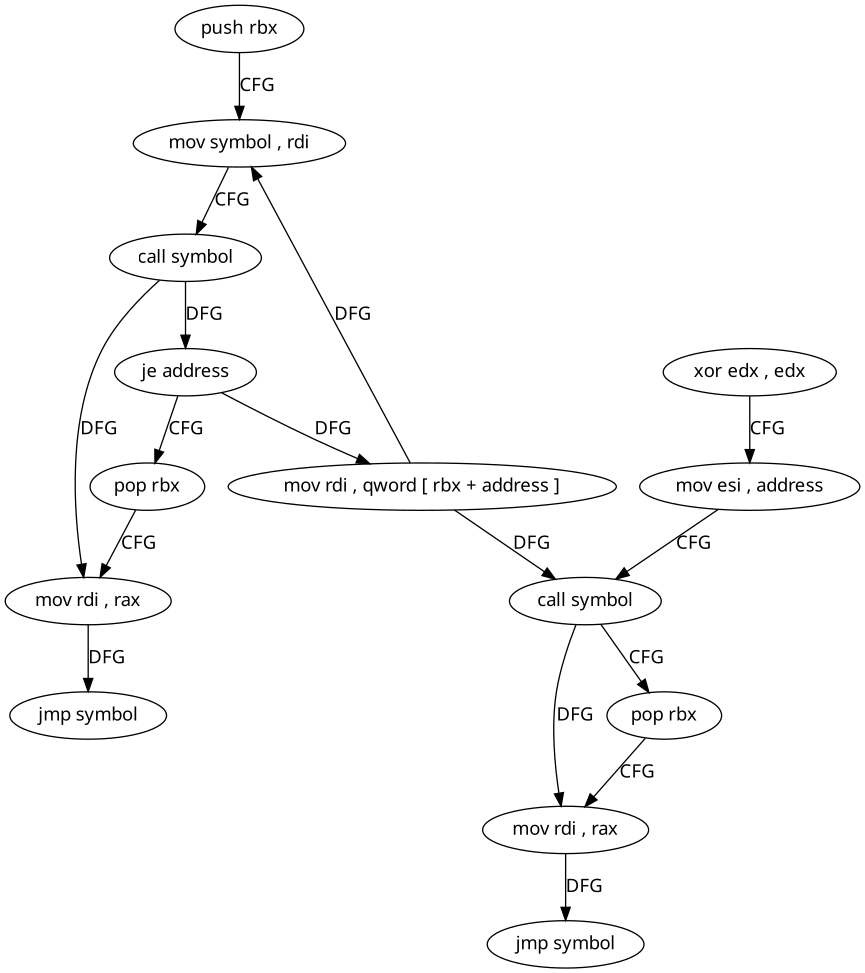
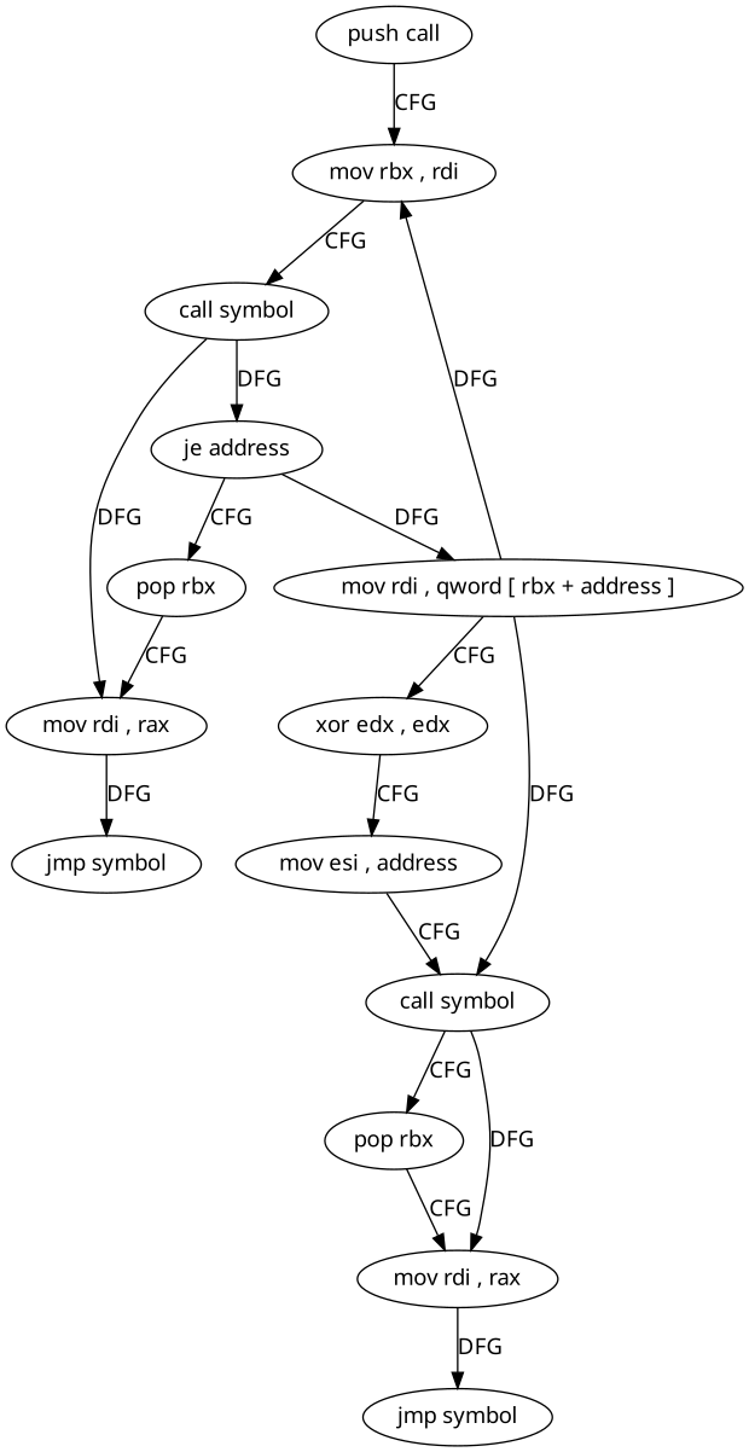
  digraph {
    fontname="Noto Sans"
    node [fontname="Noto Sans"]
    edge [fontname="Noto Sans"]
-   n1 [label="push rbx"]
-   n2 [label="mov symbol , rdi"]
+   n1 [label="push call"]
+   n2 [label="mov rbx , rdi"]
    n3 [label="call symbol"]
    n4 [label="je address"]
    n5 [label="mov rdi , rax"]
    n6 [label="mov rdi , qword [ rbx + address ]"]
    n7 [label="xor edx , edx"]
    n8 [label="call symbol"]
    n9 [label="pop rbx"]
    n10 [label="jmp symbol"]
    n11 [label="mov esi , address"]
    n12 [label="pop rbx"]
    n13 [label="mov rdi , rax"]
    n14 [label="jmp symbol"]
    n1 -> n2 [label=CFG]
    n2 -> n3 [label=CFG]
    n3 -> n4 [label=DFG]
    n3 -> n5 [label=DFG]
    n4 -> n6 [label=DFG]
    n4 -> n9 [label=CFG]
    n5 -> n10 [label=DFG]
    n6 -> n2 [label=DFG]
+   n6 -> n7 [label=CFG]
    n6 -> n8 [label=DFG]
    n7 -> n11 [label=CFG]
    n8 -> n12 [label=CFG]
    n8 -> n13 [label=DFG]
    n9 -> n5 [label=CFG]
    n11 -> n8 [label=CFG]
    n12 -> n13 [label=CFG]
    n13 -> n14 [label=DFG]
  }
